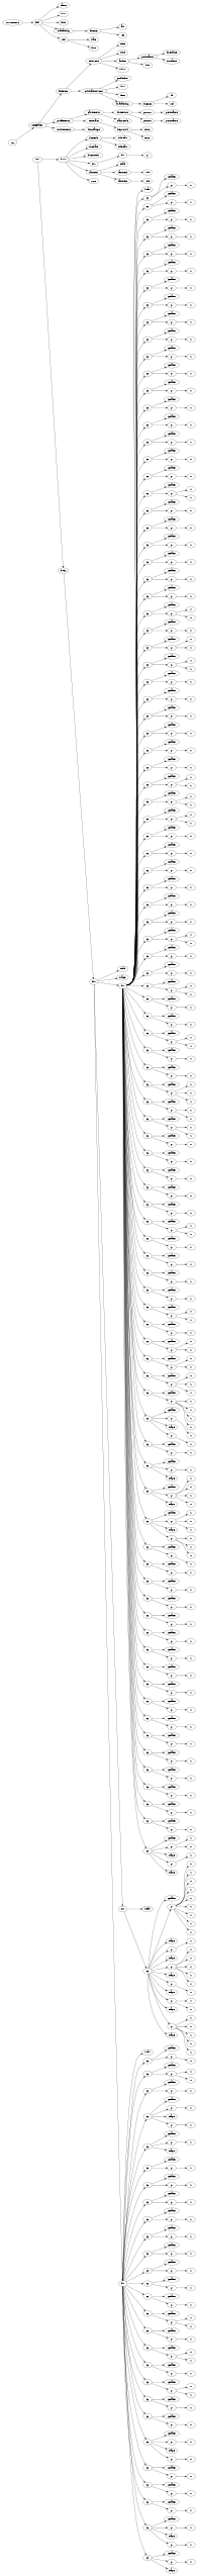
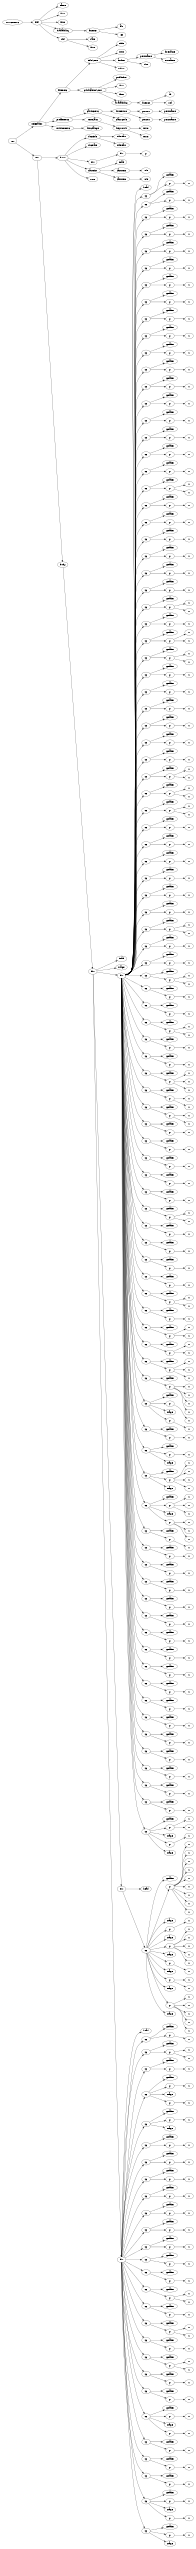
  digraph {
    rankdir=LR
    n1 [label=TEI]
    n2 [label=teiHeader]
    n3 [label=text]
    n4 [label=fileDesc]
    n5 [label=profileDesc]
    n6 [label=revisionDesc]
    n7 [label=front]
    n8 [label=body]
    n9 [label=titleStmt]
    n10 [label=publicationStmt]
    n11 [label=particDesc]
    n12 [label=textClass]
    n13 [label=listChange]
    n14 [label=title]
    n15 [label=title]
    n16 [label=author]
    n17 [label=editor]
    n18 [label=publisher]
    n19 [label=idno]
    n20 [label=idno]
    n21 [label=availability]
    n22 [label=sourceDesc]
    n23 [label=bibl]
    n24 [label=persName]
    n25 [label=idno]
    n26 [label=forename]
    n27 [label=surname]
    n28 [label=licence]
    n29 [label=ab]
    n30 [label=ref]
    n31 [label=name]
    n32 [label=idno]
    n33 [label=idno]
    n34 [label=availability]
    n35 [label=bibl]
    n36 [label=licence]
    n37 [label=date]
    n38 [label=idno]
    n39 [label=ab]
    n40 [label=ref]
    n41 [label=listPerson]
    n42 [label=classCode]
    n43 [label=keywords]
    n44 [label=person]
    n45 [label=person]
    n46 [label=persName]
    n47 [label=persName]
    n48 [label=term]
    n49 [label=term]
    n50 [label=docTitle]
    n51 [label=docDate]
-   n52 [label=docAuthor]
    n53 [label=div]
    n54 [label=castList]
    n55 [label=note]
    n56 [label=div]
    n57 [label=titlePart]
    n58 [label=titlePart]
    n59 [label=div]
    n60 [label=head]
    n61 [label=castItem]
    n62 [label=castItem]
    n63 [label=p]
    n64 [label=role]
    n65 [label=role]
    n66 [label=head]
    n67 [label=stage]
    n68 [label=div]
    n69 [label=div]
    n70 [label=div]
    n71 [label=head]
    n72 [label=sp]
    n73 [label=sp]
    n74 [label=sp]
    n75 [label=sp]
    n76 [label=sp]
    n77 [label=sp]
    n78 [label=sp]
    n79 [label=sp]
    n80 [label=sp]
    n81 [label=sp]
    n82 [label=sp]
    n83 [label=sp]
    n84 [label=sp]
    n85 [label=sp]
    n86 [label=sp]
    n87 [label=sp]
    n88 [label=sp]
    n89 [label=sp]
    n90 [label=sp]
    n91 [label=sp]
    n92 [label=sp]
    n93 [label=sp]
    n94 [label=sp]
    n95 [label=sp]
    n96 [label=sp]
    n97 [label=sp]
    n98 [label=sp]
    n99 [label=sp]
    n100 [label=sp]
    n101 [label=sp]
    n102 [label=sp]
    n103 [label=sp]
    n104 [label=sp]
    n105 [label=sp]
    n106 [label=sp]
    n107 [label=sp]
    n108 [label=sp]
    n109 [label=sp]
    n110 [label=sp]
    n111 [label=sp]
    n112 [label=sp]
    n113 [label=sp]
    n114 [label=sp]
    n115 [label=sp]
    n116 [label=sp]
    n117 [label=sp]
    n118 [label=sp]
    n119 [label=sp]
    n120 [label=sp]
    n121 [label=sp]
    n122 [label=sp]
    n123 [label=sp]
    n124 [label=sp]
    n125 [label=sp]
    n126 [label=sp]
    n127 [label=sp]
    n128 [label=sp]
    n129 [label=sp]
    n130 [label=sp]
    n131 [label=sp]
    n132 [label=sp]
    n133 [label=sp]
    n134 [label=sp]
    n135 [label=sp]
    n136 [label=sp]
    n137 [label=sp]
    n138 [label=sp]
    n139 [label=sp]
    n140 [label=sp]
    n141 [label=sp]
    n142 [label=sp]
    n143 [label=sp]
    n144 [label=sp]
    n145 [label=sp]
    n146 [label=sp]
    n147 [label=sp]
    n148 [label=sp]
    n149 [label=sp]
    n150 [label=sp]
    n151 [label=sp]
    n152 [label=sp]
    n153 [label=sp]
    n154 [label=sp]
    n155 [label=sp]
    n156 [label=sp]
    n157 [label=sp]
    n158 [label=sp]
    n159 [label=sp]
    n160 [label=sp]
    n161 [label=sp]
    n162 [label=sp]
    n163 [label=sp]
    n164 [label=sp]
    n165 [label=sp]
    n166 [label=sp]
    n167 [label=head]
    n168 [label=sp]
    n169 [label=head]
    n170 [label=sp]
    n171 [label=sp]
    n172 [label=sp]
    n173 [label=sp]
    n174 [label=sp]
    n175 [label=sp]
    n176 [label=sp]
    n177 [label=sp]
    n178 [label=sp]
    n179 [label=sp]
    n180 [label=sp]
    n181 [label=sp]
    n182 [label=sp]
    n183 [label=sp]
    n184 [label=sp]
    n185 [label=sp]
    n186 [label=sp]
    n187 [label=sp]
    n188 [label=sp]
    n189 [label=sp]
    n190 [label=sp]
    n191 [label=sp]
    n192 [label=sp]
    n193 [label=sp]
    n194 [label=sp]
    n195 [label=sp]
    n196 [label=sp]
    n197 [label=speaker]
    n198 [label=p]
    n199 [label=speaker]
    n200 [label=p]
    n201 [label=speaker]
    n202 [label=p]
    n203 [label=speaker]
    n204 [label=p]
    n205 [label=speaker]
    n206 [label=p]
    n207 [label=speaker]
    n208 [label=p]
    n209 [label=speaker]
    n210 [label=p]
    n211 [label=speaker]
    n212 [label=p]
    n213 [label=speaker]
    n214 [label=p]
    n215 [label=speaker]
    n216 [label=p]
    n217 [label=speaker]
    n218 [label=p]
    n219 [label=speaker]
    n220 [label=p]
    n221 [label=speaker]
    n222 [label=p]
    n223 [label=speaker]
    n224 [label=p]
    n225 [label=speaker]
    n226 [label=p]
    n227 [label=speaker]
    n228 [label=p]
    n229 [label=speaker]
    n230 [label=p]
    n231 [label=speaker]
    n232 [label=p]
    n233 [label=speaker]
    n234 [label=p]
    n235 [label=speaker]
    n236 [label=p]
    n237 [label=speaker]
    n238 [label=p]
    n239 [label=speaker]
    n240 [label=p]
    n241 [label=speaker]
    n242 [label=p]
    n243 [label=speaker]
    n244 [label=p]
    n245 [label=speaker]
    n246 [label=p]
    n247 [label=speaker]
    n248 [label=p]
    n249 [label=speaker]
    n250 [label=p]
    n251 [label=speaker]
    n252 [label=p]
    n253 [label=speaker]
    n254 [label=p]
    n255 [label=speaker]
    n256 [label=p]
    n257 [label=speaker]
    n258 [label=p]
    n259 [label=speaker]
    n260 [label=p]
    n261 [label=speaker]
    n262 [label=p]
    n263 [label=speaker]
    n264 [label=p]
    n265 [label=speaker]
    n266 [label=p]
    n267 [label=speaker]
    n268 [label=p]
    n269 [label=speaker]
    n270 [label=p]
    n271 [label=speaker]
    n272 [label=p]
    n273 [label=speaker]
    n274 [label=p]
    n275 [label=speaker]
    n276 [label=p]
    n277 [label=speaker]
    n278 [label=p]
    n279 [label=speaker]
    n280 [label=p]
    n281 [label=speaker]
    n282 [label=p]
    n283 [label=speaker]
    n284 [label=p]
    n285 [label=speaker]
    n286 [label=p]
    n287 [label=speaker]
    n288 [label=p]
    n289 [label=speaker]
    n290 [label=p]
    n291 [label=speaker]
    n292 [label=p]
    n293 [label=speaker]
    n294 [label=p]
    n295 [label=speaker]
    n296 [label=p]
    n297 [label=speaker]
    n298 [label=p]
    n299 [label=speaker]
    n300 [label=p]
    n301 [label=speaker]
    n302 [label=p]
    n303 [label=speaker]
    n304 [label=p]
    n305 [label=speaker]
    n306 [label=p]
    n307 [label=speaker]
    n308 [label=p]
    n309 [label=speaker]
    n310 [label=p]
    n311 [label=speaker]
    n312 [label=p]
    n313 [label=speaker]
    n314 [label=p]
    n315 [label=speaker]
    n316 [label=p]
    n317 [label=speaker]
    n318 [label=p]
    n319 [label=speaker]
    n320 [label=p]
    n321 [label=speaker]
    n322 [label=p]
    n323 [label=speaker]
    n324 [label=p]
    n325 [label=speaker]
    n326 [label=p]
    n327 [label=speaker]
    n328 [label=p]
    n329 [label=speaker]
    n330 [label=p]
    n331 [label=speaker]
    n332 [label=p]
    n333 [label=speaker]
    n334 [label=p]
    n335 [label=speaker]
    n336 [label=p]
    n337 [label=speaker]
    n338 [label=p]
    n339 [label=speaker]
    n340 [label=p]
    n341 [label=speaker]
    n342 [label=p]
    n343 [label=stage]
    n344 [label=p]
    n345 [label=speaker]
    n346 [label=p]
    n347 [label=speaker]
    n348 [label=p]
    n349 [label=stage]
    n350 [label=speaker]
    n351 [label=p]
    n352 [label=stage]
    n353 [label=speaker]
    n354 [label=p]
    n355 [label=stage]
    n356 [label=p]
    n357 [label=speaker]
    n358 [label=p]
    n359 [label=speaker]
    n360 [label=p]
    n361 [label=speaker]
    n362 [label=p]
    n363 [label=speaker]
    n364 [label=p]
    n365 [label=speaker]
    n366 [label=p]
    n367 [label=speaker]
    n368 [label=p]
    n369 [label=speaker]
    n370 [label=p]
    n371 [label=speaker]
    n372 [label=p]
    n373 [label=speaker]
    n374 [label=p]
    n375 [label=speaker]
    n376 [label=p]
    n377 [label=speaker]
    n378 [label=p]
    n379 [label=speaker]
    n380 [label=p]
    n381 [label=speaker]
    n382 [label=p]
    n383 [label=speaker]
    n384 [label=p]
    n385 [label=speaker]
    n386 [label=p]
    n387 [label=speaker]
    n388 [label=p]
    n389 [label=speaker]
    n390 [label=p]
    n391 [label=speaker]
    n392 [label=p]
    n393 [label=stage]
    n394 [label=p]
    n395 [label=stage]
    n396 [label=s]
    n397 [label=s]
    n398 [label=s]
    n399 [label=s]
    n400 [label=s]
    n401 [label=s]
    n402 [label=s]
    n403 [label=s]
    n404 [label=s]
    n405 [label=s]
    n406 [label=s]
    n407 [label=s]
    n408 [label=s]
    n409 [label=s]
    n410 [label=s]
    n411 [label=s]
    n412 [label=s]
    n413 [label=s]
    n414 [label=s]
    n415 [label=s]
    n416 [label=s]
    n417 [label=s]
    n418 [label=s]
    n419 [label=s]
    n420 [label=s]
    n421 [label=s]
    n422 [label=s]
    n423 [label=s]
    n424 [label=s]
    n425 [label=s]
    n426 [label=s]
    n427 [label=s]
    n428 [label=s]
    n429 [label=s]
    n430 [label=s]
    n431 [label=s]
    n432 [label=s]
    n433 [label=s]
    n434 [label=s]
    n435 [label=s]
    n436 [label=s]
    n437 [label=s]
    n438 [label=s]
    n439 [label=s]
    n440 [label=s]
    n441 [label=s]
    n442 [label=s]
    n443 [label=s]
    n444 [label=s]
    n445 [label=s]
    n446 [label=s]
    n447 [label=s]
    n448 [label=s]
    n449 [label=s]
    n450 [label=s]
    n451 [label=s]
    n452 [label=s]
    n453 [label=s]
    n454 [label=s]
    n455 [label=s]
    n456 [label=s]
    n457 [label=s]
    n458 [label=s]
    n459 [label=s]
    n460 [label=s]
    n461 [label=s]
    n462 [label=s]
    n463 [label=s]
    n464 [label=s]
    n465 [label=s]
    n466 [label=s]
    n467 [label=s]
    n468 [label=s]
    n469 [label=s]
    n470 [label=s]
    n471 [label=s]
    n472 [label=s]
    n473 [label=s]
    n474 [label=s]
    n475 [label=s]
    n476 [label=s]
    n477 [label=s]
    n478 [label=s]
    n479 [label=s]
    n480 [label=s]
    n481 [label=s]
    n482 [label=s]
    n483 [label=s]
    n484 [label=s]
    n485 [label=s]
    n486 [label=s]
    n487 [label=s]
    n488 [label=s]
    n489 [label=s]
    n490 [label=s]
    n491 [label=s]
    n492 [label=s]
    n493 [label=s]
    n494 [label=s]
    n495 [label=s]
    n496 [label=s]
    n497 [label=s]
    n498 [label=s]
    n499 [label=s]
    n500 [label=s]
    n501 [label=s]
    n502 [label=s]
    n503 [label=s]
    n504 [label=s]
    n505 [label=s]
    n506 [label=s]
    n507 [label=s]
    n508 [label=s]
    n509 [label=s]
    n510 [label=s]
    n511 [label=s]
    n512 [label=s]
    n513 [label=s]
    n514 [label=s]
    n515 [label=s]
    n516 [label=s]
    n517 [label=s]
    n518 [label=s]
    n519 [label=s]
    n520 [label=s]
    n521 [label=s]
    n522 [label=s]
    n523 [label=s]
    n524 [label=s]
    n525 [label=speaker]
    n526 [label=p]
    n527 [label=stage]
    n528 [label=p]
    n529 [label=stage]
    n530 [label=p]
    n531 [label=stage]
    n532 [label=p]
    n533 [label=stage]
    n534 [label=p]
    n535 [label=stage]
    n536 [label=p]
    n537 [label=stage]
    n538 [label=s]
    n539 [label=s]
    n540 [label=s]
    n541 [label=s]
    n542 [label=s]
    n543 [label=s]
    n544 [label=s]
    n545 [label=s]
    n546 [label=s]
    n547 [label=s]
    n548 [label=s]
    n549 [label=s]
    n550 [label=s]
    n551 [label=s]
    n552 [label=s]
    n553 [label=s]
    n554 [label=s]
    n555 [label=s]
    n556 [label=s]
    n557 [label=s]
    n558 [label=s]
    n559 [label=s]
    n560 [label=s]
    n561 [label=speaker]
    n562 [label=p]
    n563 [label=speaker]
    n564 [label=p]
    n565 [label=speaker]
    n566 [label=p]
    n567 [label=speaker]
    n568 [label=p]
    n569 [label=stage]
    n570 [label=p]
    n571 [label=speaker]
    n572 [label=p]
    n573 [label=stage]
    n574 [label=speaker]
    n575 [label=p]
    n576 [label=speaker]
    n577 [label=p]
    n578 [label=speaker]
    n579 [label=p]
    n580 [label=speaker]
    n581 [label=p]
    n582 [label=speaker]
    n583 [label=p]
    n584 [label=speaker]
    n585 [label=p]
    n586 [label=speaker]
    n587 [label=p]
    n588 [label=speaker]
    n589 [label=p]
    n590 [label=speaker]
    n591 [label=p]
    n592 [label=speaker]
    n593 [label=p]
    n594 [label=speaker]
    n595 [label=p]
    n596 [label=speaker]
    n597 [label=p]
    n598 [label=speaker]
    n599 [label=p]
    n600 [label=speaker]
    n601 [label=p]
    n602 [label=speaker]
    n603 [label=p]
    n604 [label=speaker]
    n605 [label=p]
    n606 [label=speaker]
    n607 [label=p]
    n608 [label=stage]
    n609 [label=p]
    n610 [label=speaker]
    n611 [label=p]
    n612 [label=speaker]
    n613 [label=p]
    n614 [label=speaker]
    n615 [label=p]
    n616 [label=speaker]
    n617 [label=p]
    n618 [label=stage]
    n619 [label=p]
    n620 [label=speaker]
    n621 [label=p]
    n622 [label=stage]
    n623 [label=s]
    n624 [label=s]
    n625 [label=s]
    n626 [label=s]
    n627 [label=s]
    n628 [label=s]
    n629 [label=s]
    n630 [label=s]
    n631 [label=s]
    n632 [label=s]
    n633 [label=s]
    n634 [label=s]
    n635 [label=s]
    n636 [label=s]
    n637 [label=s]
    n638 [label=s]
    n639 [label=s]
    n640 [label=s]
    n641 [label=s]
    n642 [label=s]
    n643 [label=s]
    n644 [label=s]
    n645 [label=s]
    n646 [label=s]
    n647 [label=s]
    n648 [label=s]
    n649 [label=s]
    n650 [label=s]
    n651 [label=s]
    n652 [label=s]
    n653 [label=s]
    n654 [label=s]
    n655 [label=s]
    n656 [label=s]
    n1 -> n2
+   n1 -> n3
    n2 -> n4
    n2 -> n5
    n2 -> n6
    n3 -> n7
    n3 -> n8
    n4 -> n9
    n4 -> n10
    n5 -> n11
    n5 -> n12
    n6 -> n13
    n7 -> n50
    n7 -> n51
-   n7 -> n52
    n7 -> n53
    n7 -> n54
    n7 -> n55
    n8 -> n56
    n9 -> n14
    n9 -> n15
    n9 -> n16
    n9 -> n17
    n10 -> n18
    n10 -> n19
    n10 -> n20
    n10 -> n21
    n11 -> n41
    n11 -> n42
    n12 -> n43
    n16 -> n24
    n16 -> n25
    n21 -> n28
    n22 -> n23
    n23 -> n31
    n23 -> n32
    n23 -> n33
    n23 -> n34
    n23 -> n35
    n24 -> n26
    n24 -> n27
    n28 -> n29
    n28 -> n30
    n34 -> n36
    n35 -> n37
    n35 -> n38
    n36 -> n39
    n36 -> n40
    n41 -> n44
    n41 -> n45
    n43 -> n48
    n43 -> n49
    n44 -> n46
    n45 -> n47
    n50 -> n57
    n50 -> n58
    n53 -> n59
    n54 -> n60
    n54 -> n61
    n54 -> n62
    n56 -> n66
    n56 -> n67
    n56 -> n68
    n56 -> n69
    n56 -> n70
    n59 -> n63
    n61 -> n64
    n62 -> n65
    n68 -> n71
    n68 -> n72
    n68 -> n73
    n68 -> n74
    n68 -> n75
    n68 -> n76
    n68 -> n77
    n68 -> n78
    n68 -> n79
    n68 -> n80
    n68 -> n81
    n68 -> n82
    n68 -> n83
    n68 -> n84
    n68 -> n85
    n68 -> n86
    n68 -> n87
    n68 -> n88
    n68 -> n89
    n68 -> n90
    n68 -> n91
    n68 -> n92
    n68 -> n93
    n68 -> n94
    n68 -> n95
    n68 -> n96
    n68 -> n97
    n68 -> n98
    n68 -> n99
    n68 -> n100
    n68 -> n101
    n68 -> n102
    n68 -> n103
    n68 -> n104
    n68 -> n105
    n68 -> n106
    n68 -> n107
    n68 -> n108
    n68 -> n109
    n68 -> n110
    n68 -> n111
    n68 -> n112
    n68 -> n113
    n68 -> n114
    n68 -> n115
    n68 -> n116
    n68 -> n117
    n68 -> n118
    n68 -> n119
    n68 -> n120
    n68 -> n121
    n68 -> n122
    n68 -> n123
    n68 -> n124
    n68 -> n125
    n68 -> n126
    n68 -> n127
    n68 -> n128
    n68 -> n129
    n68 -> n130
    n68 -> n131
    n68 -> n132
    n68 -> n133
    n68 -> n134
    n68 -> n135
    n68 -> n136
    n68 -> n137
    n68 -> n138
    n68 -> n139
    n68 -> n140
    n68 -> n141
    n68 -> n142
    n68 -> n143
    n68 -> n144
    n68 -> n145
    n68 -> n146
    n68 -> n147
    n68 -> n148
    n68 -> n149
    n68 -> n150
    n68 -> n151
    n68 -> n152
    n68 -> n153
    n68 -> n154
    n68 -> n155
    n68 -> n156
    n68 -> n157
    n68 -> n158
    n68 -> n159
    n68 -> n160
    n68 -> n161
    n68 -> n162
    n68 -> n163
    n68 -> n164
    n68 -> n165
    n68 -> n166
    n69 -> n167
    n69 -> n168
    n70 -> n169
    n70 -> n170
    n70 -> n171
    n70 -> n172
    n70 -> n173
    n70 -> n174
    n70 -> n175
    n70 -> n176
    n70 -> n177
    n70 -> n178
    n70 -> n179
    n70 -> n180
    n70 -> n181
    n70 -> n182
    n70 -> n183
    n70 -> n184
    n70 -> n185
    n70 -> n186
    n70 -> n187
    n70 -> n188
    n70 -> n189
    n70 -> n190
    n70 -> n191
    n70 -> n192
    n70 -> n193
    n70 -> n194
    n70 -> n195
    n70 -> n196
    n72 -> n197
    n72 -> n198
    n73 -> n199
    n73 -> n200
    n74 -> n201
    n74 -> n202
    n75 -> n203
    n75 -> n204
    n76 -> n205
    n76 -> n206
    n77 -> n207
    n77 -> n208
    n78 -> n209
    n78 -> n210
    n79 -> n211
    n79 -> n212
    n80 -> n213
    n80 -> n214
    n81 -> n215
    n81 -> n216
    n82 -> n217
    n82 -> n218
    n83 -> n219
    n83 -> n220
    n84 -> n221
    n84 -> n222
    n85 -> n223
    n85 -> n224
    n86 -> n225
    n86 -> n226
    n87 -> n227
    n87 -> n228
    n88 -> n229
    n88 -> n230
    n89 -> n231
    n89 -> n232
    n90 -> n233
    n90 -> n234
    n91 -> n235
    n91 -> n236
    n92 -> n237
    n92 -> n238
    n93 -> n239
    n93 -> n240
    n94 -> n241
    n94 -> n242
    n95 -> n243
    n95 -> n244
    n96 -> n245
    n96 -> n246
    n97 -> n247
    n97 -> n248
    n98 -> n249
    n98 -> n250
    n99 -> n251
    n99 -> n252
    n100 -> n253
    n100 -> n254
    n101 -> n255
    n101 -> n256
    n102 -> n257
    n102 -> n258
    n103 -> n259
    n103 -> n260
    n104 -> n261
    n104 -> n262
    n105 -> n263
    n105 -> n264
    n106 -> n265
    n106 -> n266
    n107 -> n267
    n107 -> n268
    n108 -> n269
    n108 -> n270
    n109 -> n271
    n109 -> n272
    n110 -> n273
    n110 -> n274
    n111 -> n275
    n111 -> n276
    n112 -> n277
    n112 -> n278
    n113 -> n279
    n113 -> n280
    n114 -> n281
    n114 -> n282
    n115 -> n283
    n115 -> n284
    n116 -> n285
    n116 -> n286
    n117 -> n287
    n117 -> n288
    n118 -> n289
    n118 -> n290
    n119 -> n291
    n119 -> n292
    n120 -> n293
    n120 -> n294
    n121 -> n295
    n121 -> n296
    n122 -> n297
    n122 -> n298
    n123 -> n299
    n123 -> n300
    n124 -> n301
    n124 -> n302
    n125 -> n303
    n125 -> n304
    n126 -> n305
    n126 -> n306
    n127 -> n307
    n127 -> n308
    n128 -> n309
    n128 -> n310
    n129 -> n311
    n129 -> n312
    n130 -> n313
    n130 -> n314
    n131 -> n315
    n131 -> n316
    n132 -> n317
    n132 -> n318
    n133 -> n319
    n133 -> n320
    n134 -> n321
    n134 -> n322
    n135 -> n323
    n135 -> n324
    n136 -> n325
    n136 -> n326
    n137 -> n327
    n137 -> n328
    n138 -> n329
    n138 -> n330
    n139 -> n331
    n139 -> n332
    n140 -> n333
    n140 -> n334
    n141 -> n335
    n141 -> n336
    n142 -> n337
    n142 -> n338
    n143 -> n339
    n143 -> n340
    n144 -> n341
    n144 -> n342
    n144 -> n343
    n144 -> n344
    n145 -> n345
    n145 -> n346
    n146 -> n347
    n146 -> n348
    n146 -> n349
    n147 -> n350
    n147 -> n351
    n147 -> n352
    n148 -> n353
    n148 -> n354
    n148 -> n355
    n148 -> n356
    n149 -> n357
    n149 -> n358
    n150 -> n359
    n150 -> n360
    n151 -> n361
    n151 -> n362
    n152 -> n363
    n152 -> n364
    n153 -> n365
    n153 -> n366
    n154 -> n367
    n154 -> n368
    n155 -> n369
    n155 -> n370
    n156 -> n371
    n156 -> n372
    n157 -> n373
    n157 -> n374
    n158 -> n375
    n158 -> n376
    n159 -> n377
    n159 -> n378
    n160 -> n379
    n160 -> n380
    n161 -> n381
    n161 -> n382
    n162 -> n383
    n162 -> n384
    n163 -> n385
    n163 -> n386
    n164 -> n387
    n164 -> n388
    n165 -> n389
    n165 -> n390
    n166 -> n391
    n166 -> n392
    n166 -> n393
    n166 -> n394
    n166 -> n395
    n168 -> n525
    n168 -> n526
    n168 -> n527
    n168 -> n528
    n168 -> n529
    n168 -> n530
    n168 -> n531
    n168 -> n532
    n168 -> n533
    n168 -> n534
    n168 -> n535
    n168 -> n536
    n168 -> n537
    n170 -> n561
    n170 -> n562
    n171 -> n563
    n171 -> n564
    n172 -> n565
    n172 -> n566
    n173 -> n567
    n173 -> n568
    n173 -> n569
    n173 -> n570
    n174 -> n571
    n174 -> n572
    n174 -> n573
    n175 -> n574
    n175 -> n575
    n176 -> n576
    n176 -> n577
    n177 -> n578
    n177 -> n579
    n178 -> n580
    n178 -> n581
    n179 -> n582
    n179 -> n583
    n180 -> n584
    n180 -> n585
    n181 -> n586
    n181 -> n587
    n182 -> n588
    n182 -> n589
    n183 -> n590
    n183 -> n591
    n184 -> n592
    n184 -> n593
    n185 -> n594
    n185 -> n595
    n186 -> n596
    n186 -> n597
    n187 -> n598
    n187 -> n599
    n188 -> n600
    n188 -> n601
    n189 -> n602
    n189 -> n603
    n190 -> n604
    n190 -> n605
    n191 -> n606
    n191 -> n607
    n191 -> n608
    n191 -> n609
    n192 -> n610
    n192 -> n611
    n193 -> n612
    n193 -> n613
    n194 -> n614
    n194 -> n615
    n195 -> n616
    n195 -> n617
    n195 -> n618
    n195 -> n619
    n196 -> n620
    n196 -> n621
    n196 -> n622
    n198 -> n396
    n200 -> n397
    n202 -> n398
    n204 -> n399
    n206 -> n400
    n208 -> n401
    n210 -> n402
    n212 -> n403
    n214 -> n404
    n216 -> n405
    n218 -> n406
    n220 -> n407
    n222 -> n408
    n224 -> n409
    n226 -> n410
    n228 -> n411
    n230 -> n412
    n232 -> n413
    n234 -> n414
    n234 -> n415
    n236 -> n416
    n238 -> n417
    n240 -> n418
    n242 -> n419
    n244 -> n420
    n246 -> n421
    n248 -> n422
    n248 -> n423
    n250 -> n424
    n252 -> n425
    n252 -> n426
    n254 -> n427
    n254 -> n428
    n256 -> n429
    n258 -> n430
    n260 -> n431
    n262 -> n432
    n264 -> n433
    n266 -> n434
    n268 -> n435
    n268 -> n436
    n270 -> n437
    n270 -> n438
    n272 -> n439
    n272 -> n440
    n274 -> n441
    n276 -> n442
    n278 -> n443
    n280 -> n444
    n282 -> n445
    n284 -> n446
    n286 -> n447
    n286 -> n448
    n288 -> n449
    n290 -> n450
    n292 -> n451
    n292 -> n452
    n294 -> n453
    n296 -> n454
    n298 -> n455
    n298 -> n456
    n300 -> n457
    n302 -> n458
    n304 -> n459
    n304 -> n460
    n304 -> n461
    n306 -> n462
    n306 -> n463
    n308 -> n464
    n308 -> n465
    n310 -> n466
    n312 -> n467
    n314 -> n468
    n316 -> n469
    n318 -> n470
    n320 -> n471
    n320 -> n472
    n322 -> n473
    n324 -> n474
    n326 -> n475
    n328 -> n476
    n330 -> n477
    n330 -> n478
    n332 -> n479
    n334 -> n480
    n334 -> n481
    n336 -> n482
    n336 -> n483
    n338 -> n484
    n338 -> n485
    n338 -> n486
    n340 -> n487
    n340 -> n488
    n340 -> n489
    n340 -> n490
    n342 -> n491
    n344 -> n492
    n346 -> n493
    n348 -> n494
    n351 -> n495
    n351 -> n496
    n351 -> n497
    n351 -> n498
    n354 -> n499
    n354 -> n500
    n354 -> n501
    n356 -> n502
    n356 -> n503
    n356 -> n504
    n358 -> n505
    n360 -> n506
    n362 -> n507
    n364 -> n508
    n366 -> n509
    n368 -> n510
    n370 -> n511
    n372 -> n512
    n374 -> n513
    n376 -> n514
    n378 -> n515
    n380 -> n516
    n382 -> n517
    n384 -> n518
    n386 -> n519
    n388 -> n520
    n390 -> n521
    n392 -> n522
    n392 -> n523
    n394 -> n524
    n526 -> n538
    n526 -> n539
    n526 -> n540
    n526 -> n541
    n526 -> n542
    n526 -> n543
    n526 -> n544
    n526 -> n545
    n526 -> n546
    n528 -> n547
    n530 -> n548
    n530 -> n549
    n530 -> n550
    n530 -> n551
    n530 -> n552
    n532 -> n553
    n534 -> n554
    n534 -> n555
    n536 -> n556
    n536 -> n557
    n536 -> n558
    n536 -> n559
    n536 -> n560
    n562 -> n623
    n564 -> n624
    n564 -> n625
    n566 -> n626
    n568 -> n627
    n570 -> n628
    n572 -> n629
    n575 -> n630
    n577 -> n631
    n579 -> n632
    n581 -> n633
    n583 -> n634
    n585 -> n635
    n587 -> n636
    n589 -> n637
    n591 -> n638
    n593 -> n639
    n593 -> n640
    n595 -> n641
    n597 -> n642
    n597 -> n643
    n599 -> n644
    n601 -> n645
    n601 -> n646
    n603 -> n647
    n605 -> n648
    n607 -> n649
    n609 -> n650
    n611 -> n651
    n613 -> n652
    n615 -> n653
    n617 -> n654
    n619 -> n655
    n621 -> n656
  }
